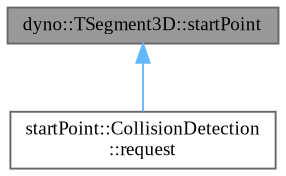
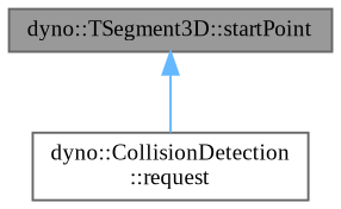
  digraph {
    rankdir=TB
    fontname="Liberation Serif"
    node [fontname="Liberation Serif" fontsize=10 shape=box style=filled]
    n1 [color=gray40 fillcolor=grey60 fontcolor=black height=0.2 label="dyno::TSegment3D::startPoint" width=0.4]
-   n2 [color=grey40 fillcolor=white height=0.2 label="startPoint::CollisionDetection\l::request" width=0.4]
+   n2 [color=grey40 fillcolor=white height=0.2 label="dyno::CollisionDetection\l::request" width=0.4]
    n1 -> n2 [color=steelblue1 dir=back fontname="Liberation Serif" fontsize=10 labelfontname=Helvetica labelfontsize=10 style=solid]
  }
